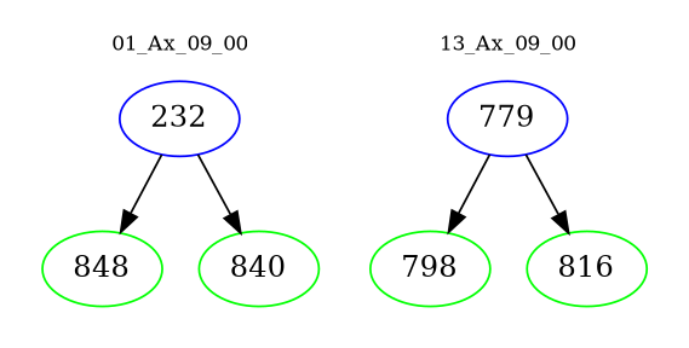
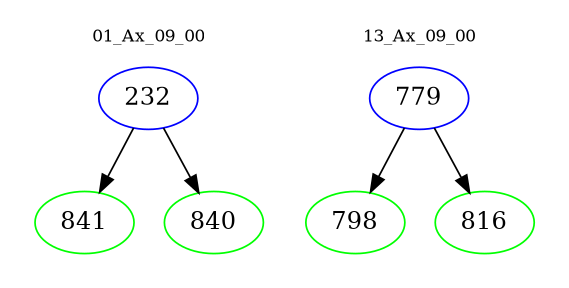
  digraph {
    node [color=green]
    edge [color=black]
    n1 [color=blue label=232]
-   n2 [label=848]
+   n2 [label=841]
    n3 [label=840]
    n4 [color=blue label=779]
    n5 [label=798]
    n6 [label=816]
    subgraph cluster_1 {
      color=white
      fontsize=10
      label="01_Ax_09_00"
      n1
      n2
      n3
    }
    subgraph cluster_2 {
      color=white
      fontsize=10
      label="13_Ax_09_00"
      n4
      n5
      n6
    }
    n1 -> n2
    n1 -> n3
    n4 -> n5
    n4 -> n6
  }
